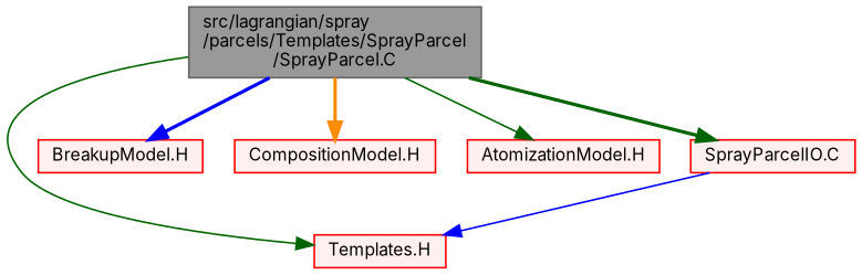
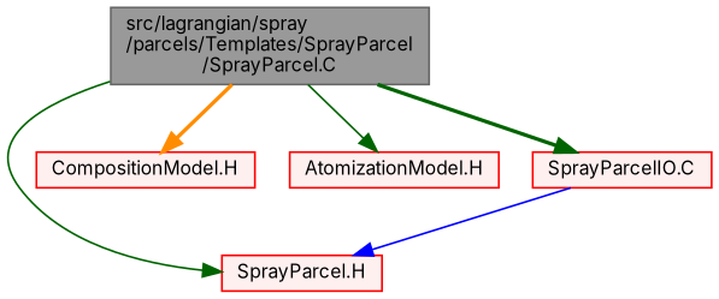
  digraph {
    fontname=Inter
    node [color=red fillcolor="#FFF0F0" fontname=Inter fontsize=10 shape=box style=filled]
    edge [color=darkgreen fontname=Inter fontsize=10 labelfontname=Helvetica labelfontsize=10 style=solid]
    n1 [color=gray40 fillcolor=grey60 fontcolor=black height=0.2 label="src/lagrangian/spray\l/parcels/Templates/SprayParcel\l/SprayParcel.C" width=0.4]
-   n2 [height=0.2 label="Templates.H" width=0.4]
-   n3 [height=0.2 label="BreakupModel.H" width=0.4]
+   n2 [height=0.2 label="SprayParcel.H" width=0.4]
    n4 [height=0.2 label="CompositionModel.H" width=0.4]
    n5 [height=0.2 label="AtomizationModel.H" width=0.4]
    n6 [height=0.2 label="SprayParcelIO.C" width=0.4]
    n1 -> n2
-   n1 -> n3 [color=blue style=bold]
    n1 -> n4 [color=darkorange style=bold]
    n1 -> n5
    n1 -> n6 [style=bold]
    n6 -> n2 [color=blue]
  }
